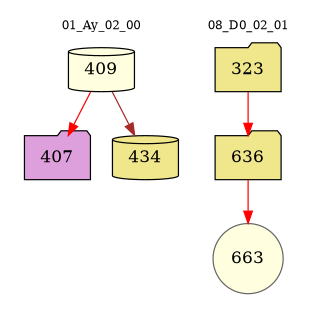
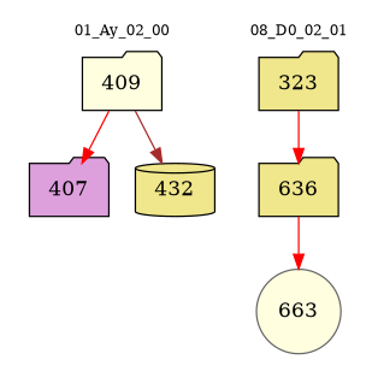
  digraph {
    node [color=black fillcolor=khaki shape=folder style=filled]
    edge [color=red]
    n1 [fillcolor=plum label=407]
-   n2 [fillcolor=lightyellow label=409 shape=cylinder]
-   n3 [label=434 shape=cylinder]
+   n2 [fillcolor=lightyellow label=409]
+   n3 [label=432 shape=cylinder]
    n4 [label=323]
    n5 [label=636]
    n6 [color=gray40 fillcolor=lightyellow label=663 shape=circle]
    subgraph cluster_1 {
      color=white
      fontsize=10
      label="01_Ay_02_00"
      n1
      n2
      n3
    }
    subgraph cluster_2 {
      color=white
      fontsize=10
      label="08_D0_02_01"
      n4
      n5
      n6
    }
    n2 -> n1
    n2 -> n3 [color=brown]
    n4 -> n5
    n5 -> n6
  }
